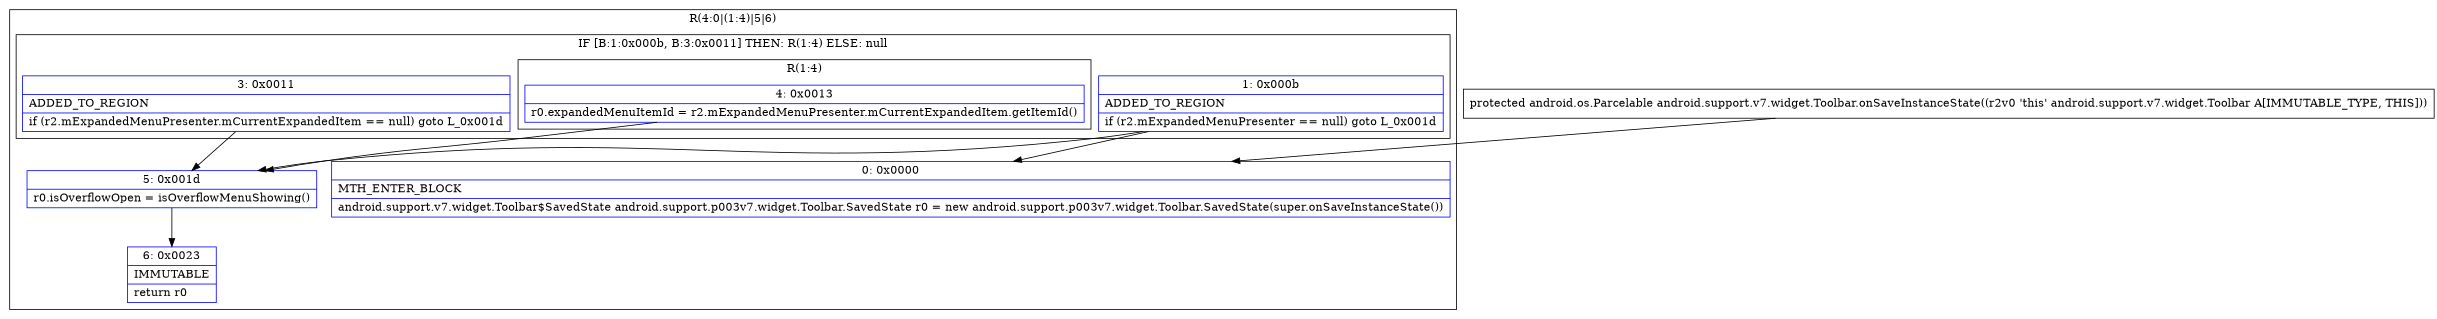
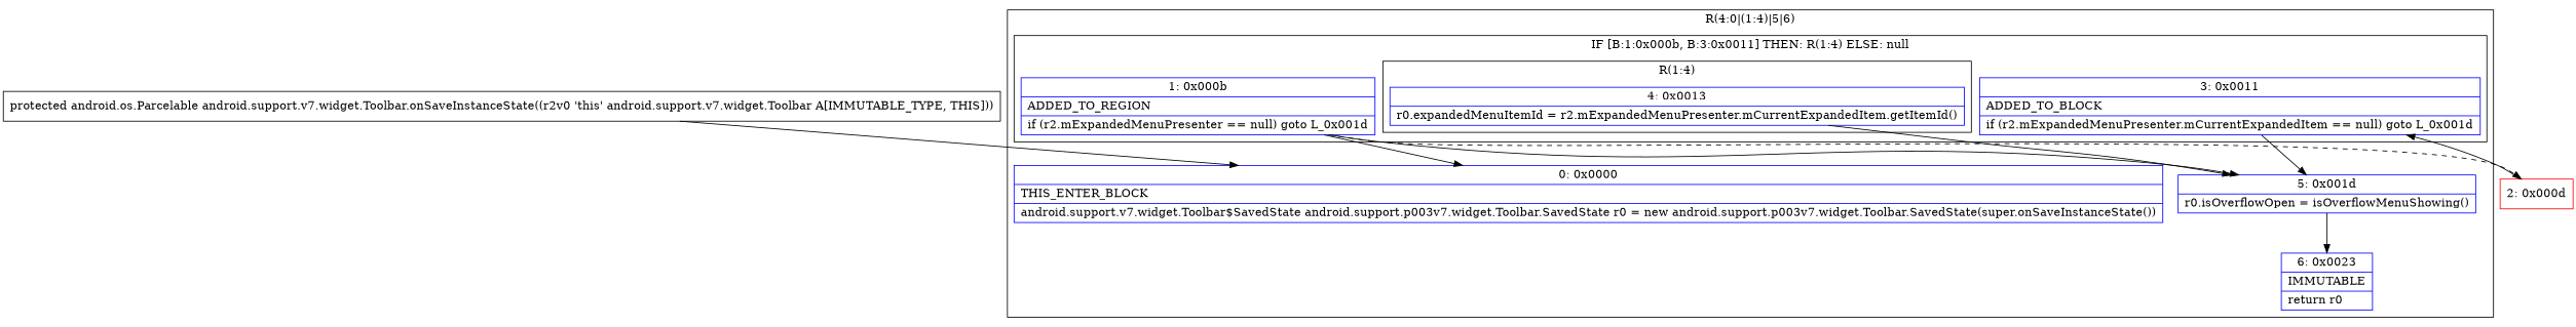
  digraph {
    node [color=blue shape=record]
    n1 [label="{4\:\ 0x0013|r0.expandedMenuItemId = r2.mExpandedMenuPresenter.mCurrentExpandedItem.getItemId()\l}"]
    n2 [label="{1\:\ 0x000b|ADDED_TO_REGION\l|if (r2.mExpandedMenuPresenter == null) goto L_0x001d\l}"]
-   n3 [label="{3\:\ 0x0011|ADDED_TO_REGION\l|if (r2.mExpandedMenuPresenter.mCurrentExpandedItem == null) goto L_0x001d\l}"]
-   n4 [label="{0\:\ 0x0000|MTH_ENTER_BLOCK\l|android.support.v7.widget.Toolbar$SavedState android.support.p003v7.widget.Toolbar.SavedState r0 = new android.support.p003v7.widget.Toolbar.SavedState(super.onSaveInstanceState())\l}"]
+   n3 [label="{3\:\ 0x0011|ADDED_TO_BLOCK\l|if (r2.mExpandedMenuPresenter.mCurrentExpandedItem == null) goto L_0x001d\l}"]
+   n4 [label="{0\:\ 0x0000|THIS_ENTER_BLOCK\l|android.support.v7.widget.Toolbar$SavedState android.support.p003v7.widget.Toolbar.SavedState r0 = new android.support.p003v7.widget.Toolbar.SavedState(super.onSaveInstanceState())\l}"]
    n5 [label="{5\:\ 0x001d|r0.isOverflowOpen = isOverflowMenuShowing()\l}"]
    n6 [label="{6\:\ 0x0023|IMMUTABLE\l|return r0\l}"]
+   n7 [color=red label="{2\:\ 0x000d}"]
    n8 [label="{protected android.os.Parcelable android.support.v7.widget.Toolbar.onSaveInstanceState((r2v0 'this' android.support.v7.widget.Toolbar A[IMMUTABLE_TYPE, THIS])) }" color=""]
    subgraph cluster_1 {
      label="R(4:0|(1:4)|5|6)"
      n4
      n5
      n6
      subgraph cluster_2 {
        label="IF [B:1:0x000b, B:3:0x0011] THEN: R(1:4) ELSE: null"
        n2
        n3
        subgraph cluster_3 {
          label="R(1:4)"
          n1
        }
      }
    }
    n1 -> n5
    n2 -> n4
    n2 -> n5
+   n2 -> n7 [style=dashed]
    n3 -> n5
    n5 -> n6
+   n7 -> n3
    n8 -> n4
  }
